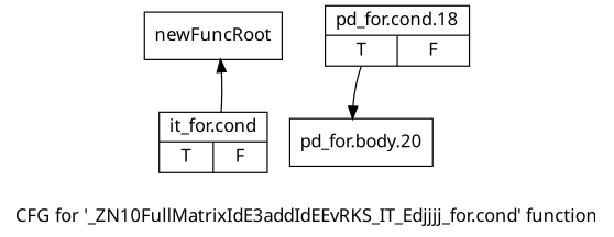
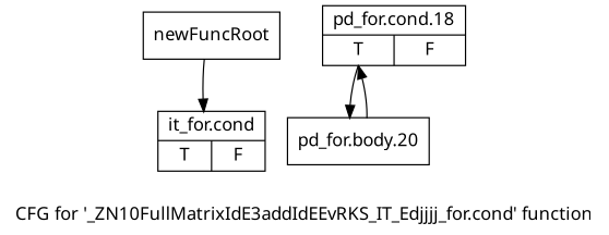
  digraph {
    fontname="Noto Sans"
    label="CFG for '_ZN10FullMatrixIdE3addIdEEvRKS_IT_Edjjjj_for.cond' function"
    node [fontname="Noto Sans" shape=record]
    edge [fontname="Noto Sans"]
    n1 [label="{newFuncRoot}"]
    n2 [label="{it_for.cond|{<s0>T|<s1>F}}"]
    n3 [label="{pd_for.cond.18|{<s0>T|<s1>F}}"]
    n4 [label="{pd_for.body.20}"]
-   n2 -> n1
+   n1 -> n2
    n3 -> n4 [tailport=s0]
+   n4 -> n3
  }
